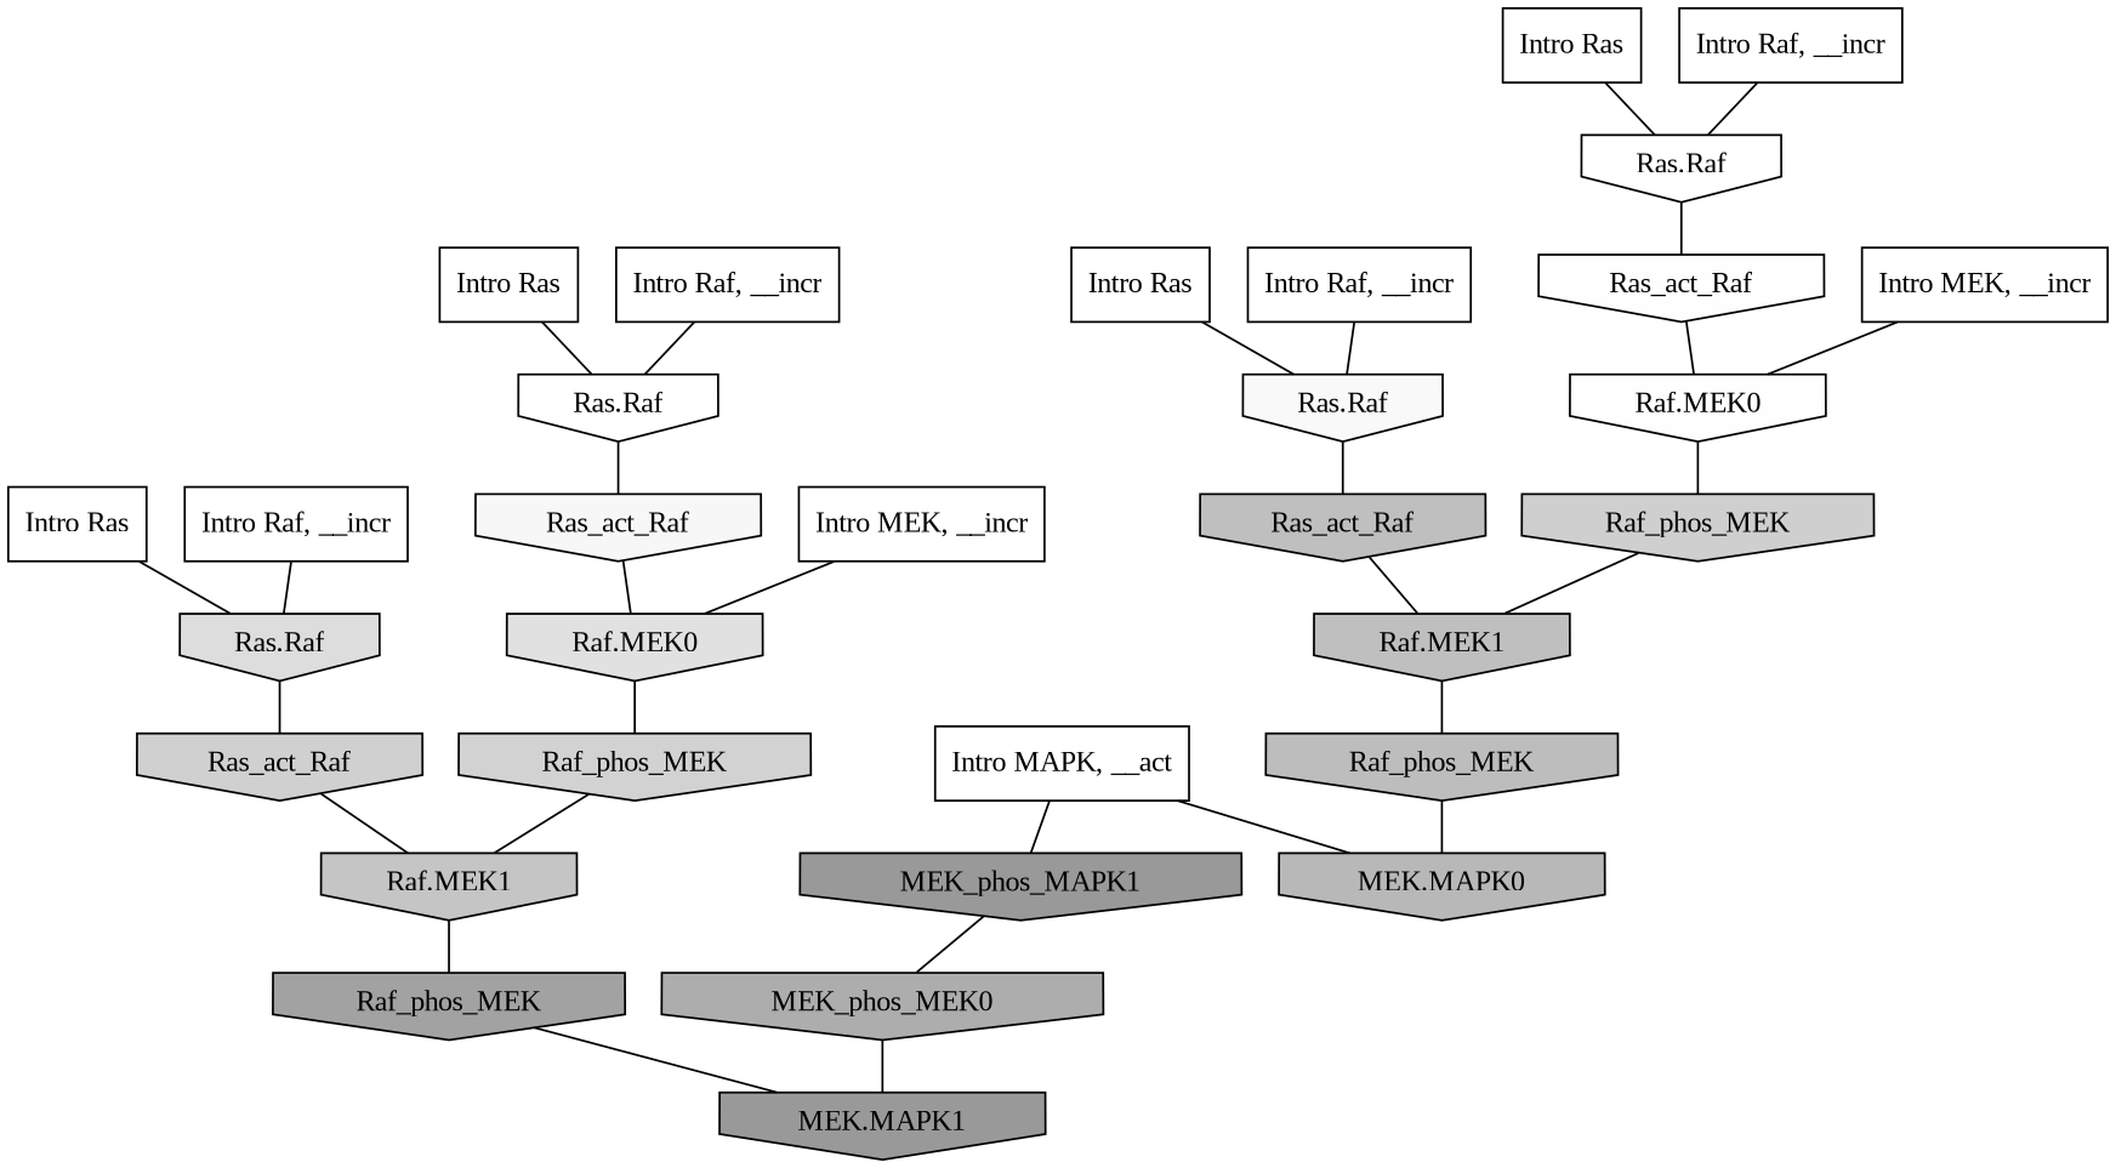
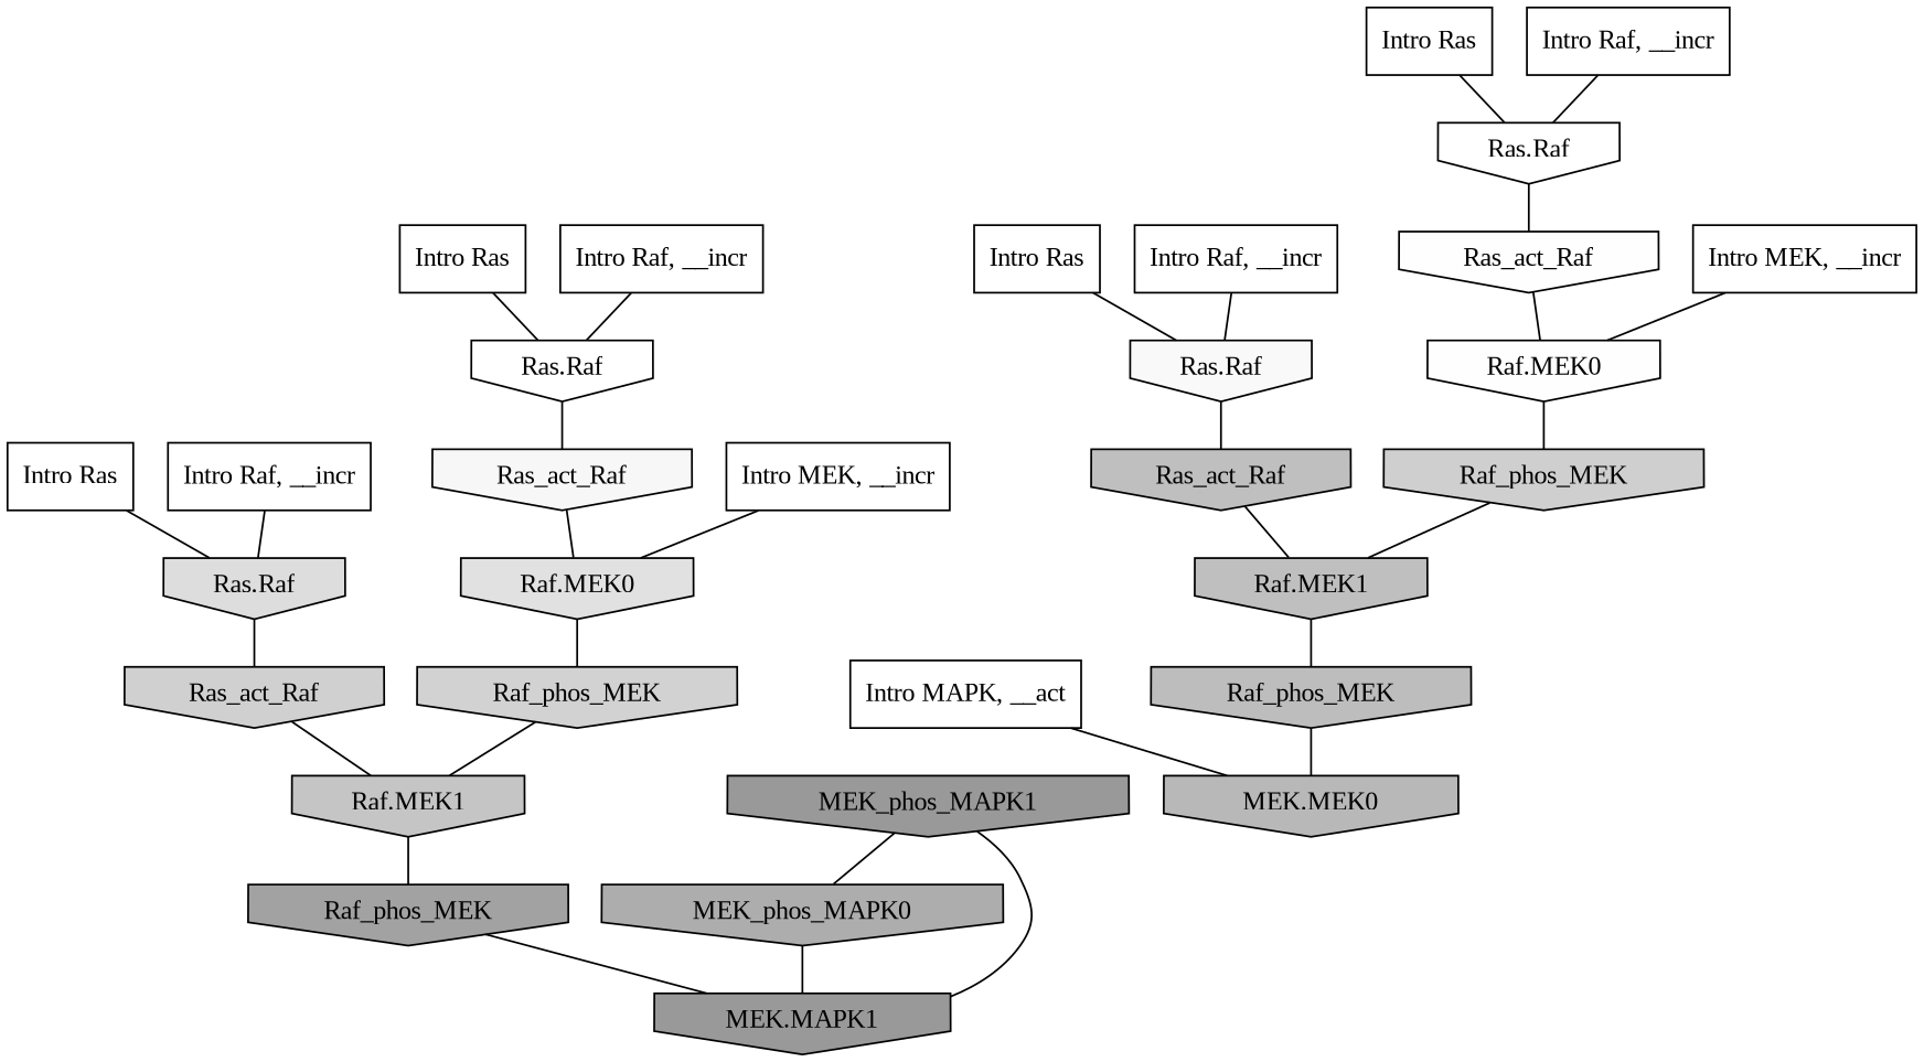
  digraph {
    fontname="Liberation Serif"
    rankdir=TB
    ranksep=0.30
    node [fillcolor="0.000 0.000 1.000" fontname="Liberation Serif" shape=invhouse style=filled]
    edge [color="0.000 0.000 0.000" dir=none fontname="Liberation Serif"]
    n1 [label="Intro Ras" shape=rectangle]
    n2 [fillcolor="0.000 0.000 0.973" label="Ras.Raf"]
    n3 [fillcolor="0.000 0.000 0.748" label=Ras_act_Raf]
    n4 [label="Intro Ras" shape=rectangle]
    n5 [fillcolor="0.000 0.000 0.866" label="Ras.Raf"]
    n6 [fillcolor="0.000 0.000 0.813" label=Ras_act_Raf]
    n7 [label="Intro Ras" shape=rectangle]
    n8 [label="Ras.Raf"]
    n9 [fillcolor="0.000 0.000 0.995" label=Ras_act_Raf]
    n10 [label="Intro Ras" shape=rectangle]
    n11 [label="Ras.Raf"]
    n12 [fillcolor="0.000 0.000 0.966" label=Ras_act_Raf]
    n13 [label="Intro Raf, __incr" shape=rectangle]
    n14 [label="Intro Raf, __incr" shape=rectangle]
    n15 [label="Intro Raf, __incr" shape=rectangle]
    n16 [label="Intro Raf, __incr" shape=rectangle]
    n17 [label="Intro MEK, __incr" shape=rectangle]
    n18 [fillcolor="0.000 0.000 0.995" label="Raf.MEK0"]
    n19 [fillcolor="0.000 0.000 0.812" label=Raf_phos_MEK]
    n20 [label="Intro MEK, __incr" shape=rectangle]
    n21 [fillcolor="0.000 0.000 0.881" label="Raf.MEK0"]
    n22 [fillcolor="0.000 0.000 0.821" label=Raf_phos_MEK]
    n23 [label="Intro MAPK, __act" shape=rectangle]
-   n24 [fillcolor="0.000 0.000 0.719" label="MEK.MAPK0"]
+   n24 [fillcolor="0.000 0.000 0.719" label="MEK.MEK0"]
    n25 [fillcolor="0.000 0.000 0.748" label="Raf.MEK1"]
    n26 [fillcolor="0.000 0.000 0.771" label="Raf.MEK1"]
    n27 [fillcolor="0.000 0.000 0.635" label=Raf_phos_MEK]
    n28 [fillcolor="0.000 0.000 0.741" label=Raf_phos_MEK]
    n29 [fillcolor="0.000 0.000 0.600" label="MEK.MAPK1"]
-   n30 [fillcolor="0.000 0.000 0.676" label=MEK_phos_MEK0]
+   n30 [fillcolor="0.000 0.000 0.676" label=MEK_phos_MAPK0]
    n31 [fillcolor="0.000 0.000 0.600" label=MEK_phos_MAPK1]
    n1 -> n2
    n2 -> n3
    n3 -> n25
    n4 -> n5
    n5 -> n6
    n6 -> n26
    n7 -> n8
    n8 -> n9
    n9 -> n18
    n10 -> n11
    n11 -> n12
    n12 -> n21
    n13 -> n2
    n14 -> n11
    n15 -> n8
    n16 -> n5
    n17 -> n18
    n18 -> n19
    n19 -> n25
    n20 -> n21
    n21 -> n22
    n22 -> n26
    n23 -> n24
    n25 -> n28
    n26 -> n27
    n27 -> n29
    n28 -> n24
-   n23 -> n31
+   n29 -> n31
    n30 -> n29
    n31 -> n30
  }
